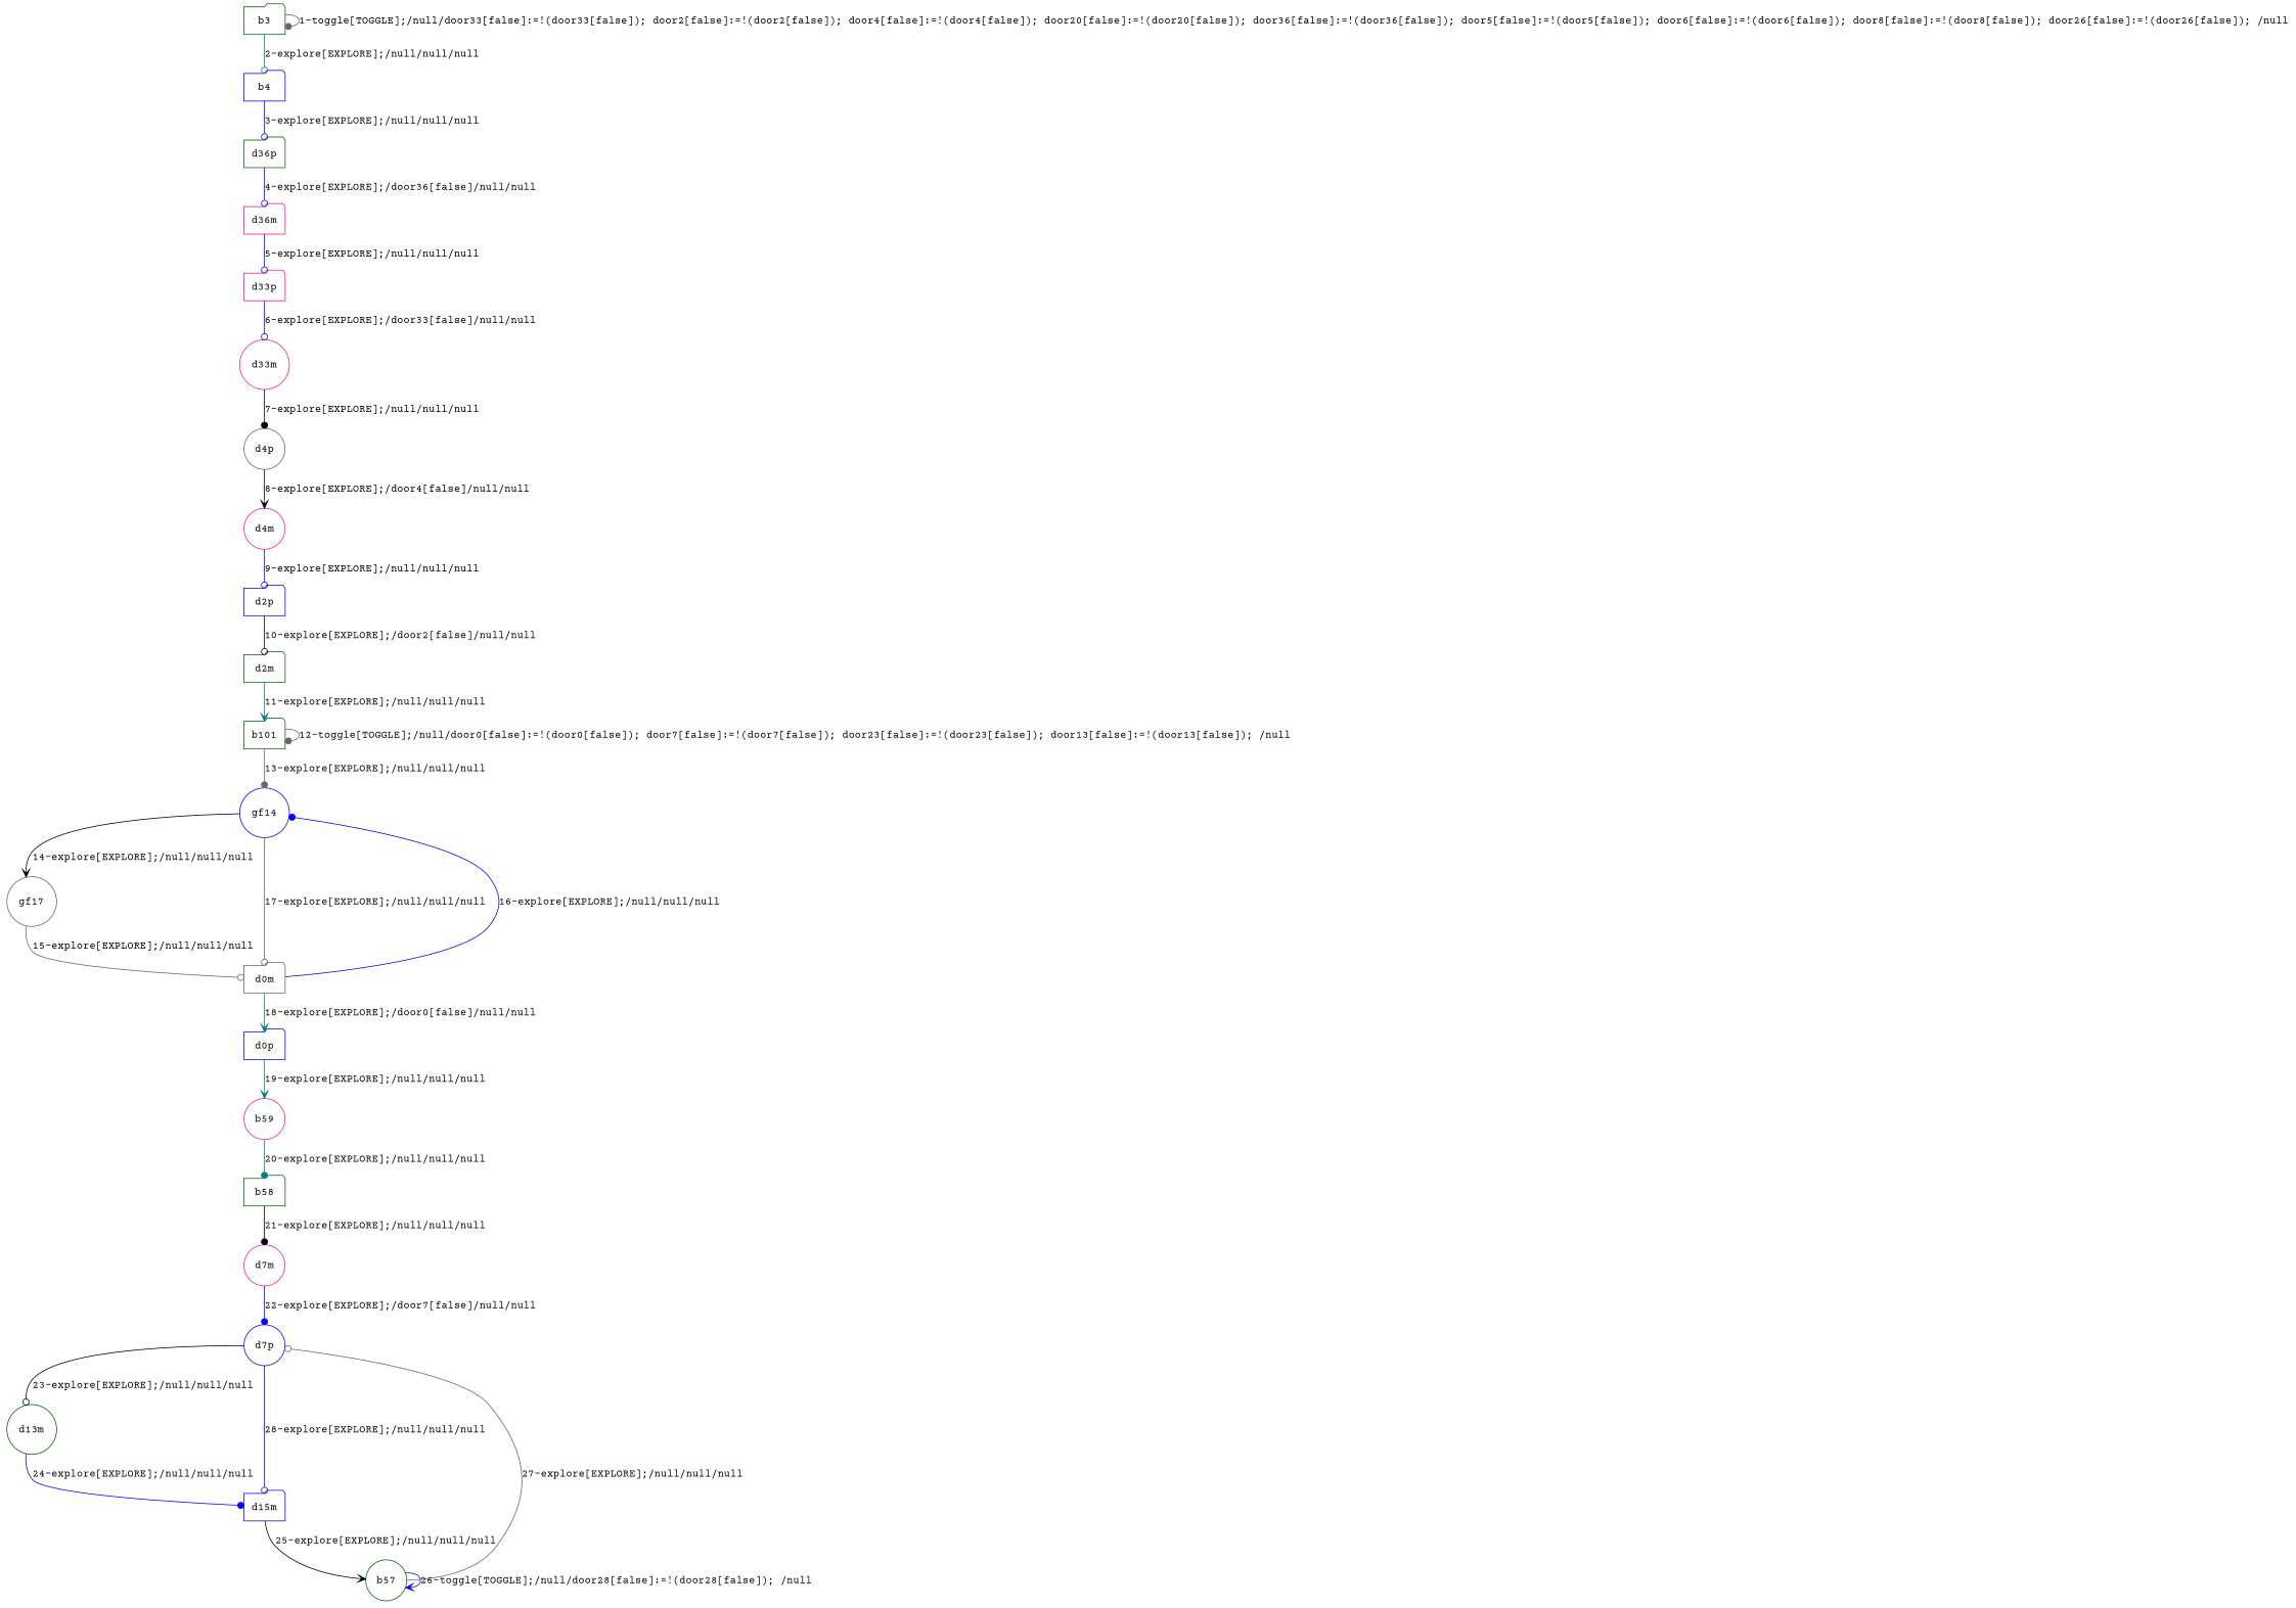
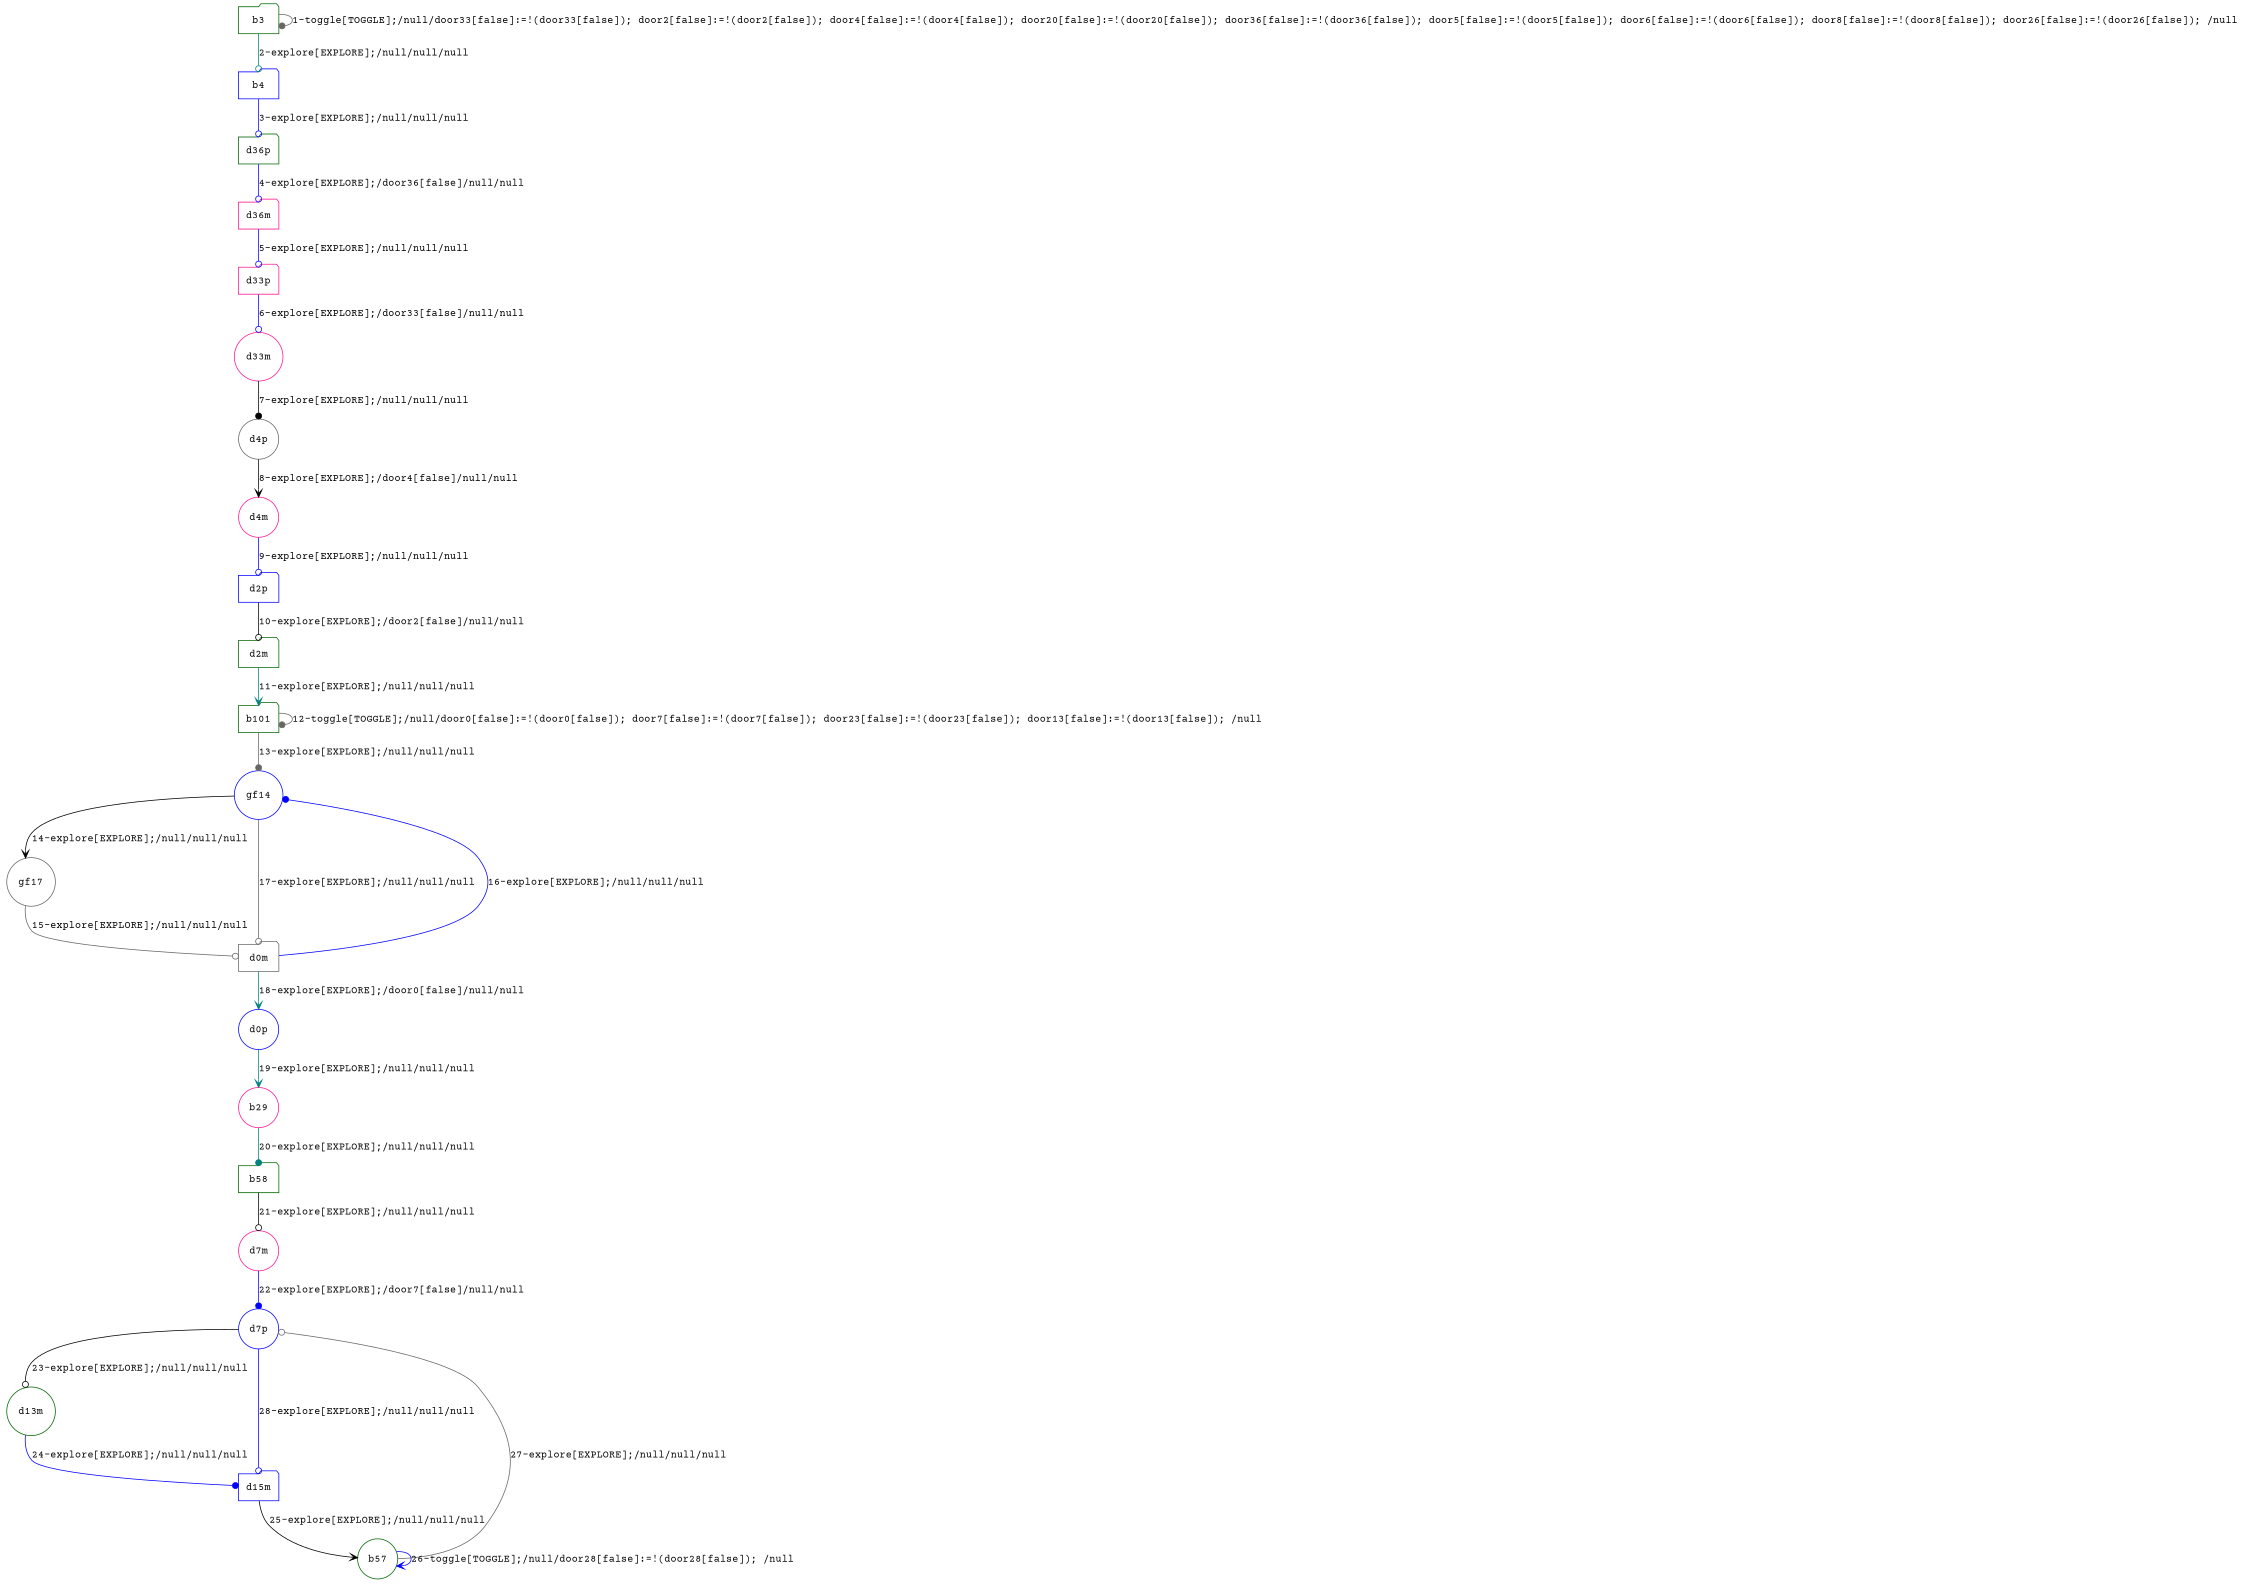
  digraph {
    fontname="Courier Prime"
    node [color=darkgreen fontname="Courier Prime" shape=folder]
    edge [arrowhead=odot color=blue fontname="Courier Prime"]
    b3
    b4 [color=blue]
    d36p
    d36m [color=deeppink]
    d33p [color=deeppink]
    d33m [color=deeppink shape=circle]
    d4p [color=gray40 shape=circle]
    d4m [color=deeppink shape=circle]
    d2p [color=blue]
    d2m
    b101
    gf14 [color=blue shape=circle]
    gf17 [color=gray40 shape=circle]
    d0m [color=gray40]
-   d0p [color=blue]
-   b59 [color=deeppink shape=circle]
+   d0p [color=blue shape=circle]
+   b59 [color=deeppink shape=circle label=b29]
    b58
    d7m [color=deeppink shape=circle]
    d7p [color=blue shape=circle]
    d13m [shape=circle]
    d15m [color=blue]
    b57 [shape=circle]
    b3 -> b3 [arrowhead=dot color=gray40 label="1-toggle[TOGGLE];/null/door33[false]:=!(door33[false]); door2[false]:=!(door2[false]); door4[false]:=!(door4[false]); door20[false]:=!(door20[false]); door36[false]:=!(door36[false]); door5[false]:=!(door5[false]); door6[false]:=!(door6[false]); door8[false]:=!(door8[false]); door26[false]:=!(door26[false]); /null"]
    b3 -> b4 [color=teal label="2-explore[EXPLORE];/null/null/null"]
    b4 -> d36p [label="3-explore[EXPLORE];/null/null/null"]
    d36p -> d36m [label="4-explore[EXPLORE];/door36[false]/null/null"]
    d36m -> d33p [label="5-explore[EXPLORE];/null/null/null"]
    d33p -> d33m [label="6-explore[EXPLORE];/door33[false]/null/null"]
    d33m -> d4p [arrowhead=dot color=black label="7-explore[EXPLORE];/null/null/null"]
    d4p -> d4m [arrowhead=vee color=black label="8-explore[EXPLORE];/door4[false]/null/null"]
    d4m -> d2p [label="9-explore[EXPLORE];/null/null/null"]
    d2p -> d2m [color=black label="10-explore[EXPLORE];/door2[false]/null/null"]
    d2m -> b101 [arrowhead=vee color=teal label="11-explore[EXPLORE];/null/null/null"]
    b101 -> b101 [arrowhead=dot color=gray40 label="12-toggle[TOGGLE];/null/door0[false]:=!(door0[false]); door7[false]:=!(door7[false]); door23[false]:=!(door23[false]); door13[false]:=!(door13[false]); /null"]
    b101 -> gf14 [arrowhead=dot color=gray40 label="13-explore[EXPLORE];/null/null/null"]
    gf14 -> gf17 [arrowhead=vee color=black label="14-explore[EXPLORE];/null/null/null"]
    gf14 -> d0m [color=gray40 label="17-explore[EXPLORE];/null/null/null"]
    gf17 -> d0m [color=gray40 label="15-explore[EXPLORE];/null/null/null"]
    d0m -> gf14 [arrowhead=dot label="16-explore[EXPLORE];/null/null/null"]
    d0m -> d0p [arrowhead=vee color=teal label="18-explore[EXPLORE];/door0[false]/null/null"]
    d0p -> b59 [arrowhead=vee color=teal label="19-explore[EXPLORE];/null/null/null"]
    b59 -> b58 [arrowhead=dot color=teal label="20-explore[EXPLORE];/null/null/null"]
-   b58 -> d7m [arrowhead=dot color=black label="21-explore[EXPLORE];/null/null/null"]
+   b58 -> d7m [color=black label="21-explore[EXPLORE];/null/null/null"]
    d7m -> d7p [arrowhead=dot label="22-explore[EXPLORE];/door7[false]/null/null"]
    d7p -> d13m [color=black label="23-explore[EXPLORE];/null/null/null"]
    d7p -> d15m [label="28-explore[EXPLORE];/null/null/null"]
    d13m -> d15m [arrowhead=dot label="24-explore[EXPLORE];/null/null/null"]
    d15m -> b57 [arrowhead=vee color=black label="25-explore[EXPLORE];/null/null/null"]
    b57 -> d7p [color=gray40 label="27-explore[EXPLORE];/null/null/null"]
    b57 -> b57 [arrowhead=vee label="26-toggle[TOGGLE];/null/door28[false]:=!(door28[false]); /null"]
  }
